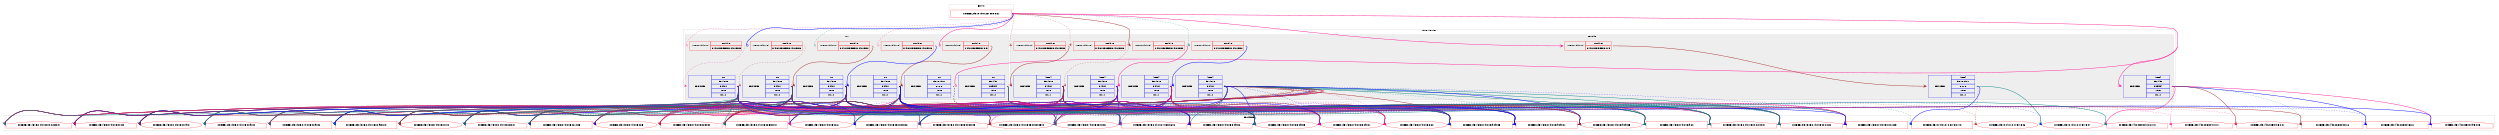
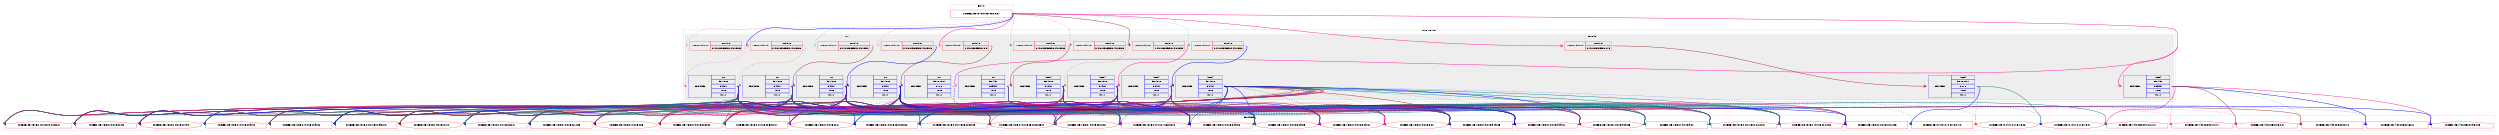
  digraph {
    compound=true
    concentrate=true
    fontname=Helvetica
    fontsize=10
    newrank=true
    rankdir=TB
    ranksep=1.5
    node [color=red fontname=Helvetica fontsize=10 shape=none]
    edge [arrowhead=vee color=brown headport=w style=bold tailport=e weight=100]
    n1 [label="portage://dev-python/scrypt-0.8.24" shape=box width=4]
    n2 [color=blue label=<<TABLE BORDER="0" CELLBORDER="1" CELLSPACING="0" CELLPADDING="4" WIDTH="220"><TR><TD ROWSPAN="6" CELLPADDING="30">pack_dep</TD></TR><TR><TD WIDTH="110">install</TD></TR><TR><TD>dev-python</TD></TR><TR><TD>pypy3</TD></TR><TR><TD>none</TD></TR><TR><TD>[[],,,,]</TD></TR></TABLE>>]
    n3 [label=<<TABLE BORDER="0" CELLBORDER="1" CELLSPACING="0" CELLPADDING="4"><TR><TD ROWSPAN="3" CELLPADDING="10">use_conditional</TD></TR><TR><TD>positive</TD></TR><TR><TD>python_targets_pypy3</TD></TR></TABLE>>]
    n4 [color=blue label=<<TABLE BORDER="0" CELLBORDER="1" CELLSPACING="0" CELLPADDING="4" WIDTH="220"><TR><TD ROWSPAN="6" CELLPADDING="30">pack_dep</TD></TR><TR><TD WIDTH="110">install</TD></TR><TR><TD>dev-lang</TD></TR><TR><TD>python</TD></TR><TR><TD>none</TD></TR><TR><TD>[[],,,,]</TD></TR></TABLE>>]
    n5 [label=<<TABLE BORDER="0" CELLBORDER="1" CELLSPACING="0" CELLPADDING="4"><TR><TD ROWSPAN="3" CELLPADDING="10">use_conditional</TD></TR><TR><TD>positive</TD></TR><TR><TD>python_targets_python3_10</TD></TR></TABLE>>]
    n6 [color=blue label=<<TABLE BORDER="0" CELLBORDER="1" CELLSPACING="0" CELLPADDING="4" WIDTH="220"><TR><TD ROWSPAN="6" CELLPADDING="30">pack_dep</TD></TR><TR><TD WIDTH="110">install</TD></TR><TR><TD>dev-lang</TD></TR><TR><TD>python</TD></TR><TR><TD>none</TD></TR><TR><TD>[[],,,,]</TD></TR></TABLE>>]
    n7 [label=<<TABLE BORDER="0" CELLBORDER="1" CELLSPACING="0" CELLPADDING="4"><TR><TD ROWSPAN="3" CELLPADDING="10">use_conditional</TD></TR><TR><TD>positive</TD></TR><TR><TD>python_targets_python3_11</TD></TR></TABLE>>]
    n8 [color=blue label=<<TABLE BORDER="0" CELLBORDER="1" CELLSPACING="0" CELLPADDING="4" WIDTH="220"><TR><TD ROWSPAN="6" CELLPADDING="30">pack_dep</TD></TR><TR><TD WIDTH="110">install</TD></TR><TR><TD>dev-lang</TD></TR><TR><TD>python</TD></TR><TR><TD>none</TD></TR><TR><TD>[[],,,,]</TD></TR></TABLE>>]
    n9 [label=<<TABLE BORDER="0" CELLBORDER="1" CELLSPACING="0" CELLPADDING="4"><TR><TD ROWSPAN="3" CELLPADDING="10">use_conditional</TD></TR><TR><TD>positive</TD></TR><TR><TD>python_targets_python3_12</TD></TR></TABLE>>]
    n10 [color=blue label=<<TABLE BORDER="0" CELLBORDER="1" CELLSPACING="0" CELLPADDING="4" WIDTH="220"><TR><TD ROWSPAN="6" CELLPADDING="30">pack_dep</TD></TR><TR><TD WIDTH="110">install</TD></TR><TR><TD>dev-lang</TD></TR><TR><TD>python</TD></TR><TR><TD>none</TD></TR><TR><TD>[[],,,,]</TD></TR></TABLE>>]
    n11 [label=<<TABLE BORDER="0" CELLBORDER="1" CELLSPACING="0" CELLPADDING="4"><TR><TD ROWSPAN="3" CELLPADDING="10">use_conditional</TD></TR><TR><TD>positive</TD></TR><TR><TD>python_targets_python3_13</TD></TR></TABLE>>]
    n12 [color=blue label=<<TABLE BORDER="0" CELLBORDER="1" CELLSPACING="0" CELLPADDING="4" WIDTH="220"><TR><TD ROWSPAN="6" CELLPADDING="30">pack_dep</TD></TR><TR><TD WIDTH="110">install</TD></TR><TR><TD>dev-libs</TD></TR><TR><TD>openssl</TD></TR><TR><TD>none</TD></TR><TR><TD>[[],,,,]</TD></TR></TABLE>>]
    n13 [color=blue label=<<TABLE BORDER="0" CELLBORDER="1" CELLSPACING="0" CELLPADDING="4" WIDTH="220"><TR><TD ROWSPAN="6" CELLPADDING="30">pack_dep</TD></TR><TR><TD WIDTH="110">run</TD></TR><TR><TD>dev-python</TD></TR><TR><TD>pypy3</TD></TR><TR><TD>none</TD></TR><TR><TD>[[],,,,]</TD></TR></TABLE>>]
    n14 [label=<<TABLE BORDER="0" CELLBORDER="1" CELLSPACING="0" CELLPADDING="4"><TR><TD ROWSPAN="3" CELLPADDING="10">use_conditional</TD></TR><TR><TD>positive</TD></TR><TR><TD>python_targets_pypy3</TD></TR></TABLE>>]
    n15 [color=blue label=<<TABLE BORDER="0" CELLBORDER="1" CELLSPACING="0" CELLPADDING="4" WIDTH="220"><TR><TD ROWSPAN="6" CELLPADDING="30">pack_dep</TD></TR><TR><TD WIDTH="110">run</TD></TR><TR><TD>dev-lang</TD></TR><TR><TD>python</TD></TR><TR><TD>none</TD></TR><TR><TD>[[],,,,]</TD></TR></TABLE>>]
    n16 [label=<<TABLE BORDER="0" CELLBORDER="1" CELLSPACING="0" CELLPADDING="4"><TR><TD ROWSPAN="3" CELLPADDING="10">use_conditional</TD></TR><TR><TD>positive</TD></TR><TR><TD>python_targets_python3_10</TD></TR></TABLE>>]
    n17 [color=blue label=<<TABLE BORDER="0" CELLBORDER="1" CELLSPACING="0" CELLPADDING="4" WIDTH="220"><TR><TD ROWSPAN="6" CELLPADDING="30">pack_dep</TD></TR><TR><TD WIDTH="110">run</TD></TR><TR><TD>dev-lang</TD></TR><TR><TD>python</TD></TR><TR><TD>none</TD></TR><TR><TD>[[],,,,]</TD></TR></TABLE>>]
    n18 [label=<<TABLE BORDER="0" CELLBORDER="1" CELLSPACING="0" CELLPADDING="4"><TR><TD ROWSPAN="3" CELLPADDING="10">use_conditional</TD></TR><TR><TD>positive</TD></TR><TR><TD>python_targets_python3_11</TD></TR></TABLE>>]
    n19 [color=blue label=<<TABLE BORDER="0" CELLBORDER="1" CELLSPACING="0" CELLPADDING="4" WIDTH="220"><TR><TD ROWSPAN="6" CELLPADDING="30">pack_dep</TD></TR><TR><TD WIDTH="110">run</TD></TR><TR><TD>dev-lang</TD></TR><TR><TD>python</TD></TR><TR><TD>none</TD></TR><TR><TD>[[],,,,]</TD></TR></TABLE>>]
    n20 [label=<<TABLE BORDER="0" CELLBORDER="1" CELLSPACING="0" CELLPADDING="4"><TR><TD ROWSPAN="3" CELLPADDING="10">use_conditional</TD></TR><TR><TD>positive</TD></TR><TR><TD>python_targets_python3_12</TD></TR></TABLE>>]
    n21 [color=blue label=<<TABLE BORDER="0" CELLBORDER="1" CELLSPACING="0" CELLPADDING="4" WIDTH="220"><TR><TD ROWSPAN="6" CELLPADDING="30">pack_dep</TD></TR><TR><TD WIDTH="110">run</TD></TR><TR><TD>dev-lang</TD></TR><TR><TD>python</TD></TR><TR><TD>none</TD></TR><TR><TD>[[],,,,]</TD></TR></TABLE>>]
    n22 [label=<<TABLE BORDER="0" CELLBORDER="1" CELLSPACING="0" CELLPADDING="4"><TR><TD ROWSPAN="3" CELLPADDING="10">use_conditional</TD></TR><TR><TD>positive</TD></TR><TR><TD>python_targets_python3_13</TD></TR></TABLE>>]
    n23 [color=blue label=<<TABLE BORDER="0" CELLBORDER="1" CELLSPACING="0" CELLPADDING="4" WIDTH="220"><TR><TD ROWSPAN="6" CELLPADDING="30">pack_dep</TD></TR><TR><TD WIDTH="110">run</TD></TR><TR><TD>dev-libs</TD></TR><TR><TD>openssl</TD></TR><TR><TD>none</TD></TR><TR><TD>[[],,,,]</TD></TR></TABLE>>]
    n24 [label="portage://dev-python/pypy3-7.3.17-r1" shape=box width=4]
    n25 [label="portage://dev-python/pypy3-7.3.17" shape=ellipse width=4]
    n26 [label="portage://dev-python/pypy3-7.3.16" shape=ellipse width=4]
    n27 [label="portage://dev-lang/python-3.13.0_rc2" shape=ellipse width=4]
    n28 [label="portage://dev-lang/python-3.13.0_rc1_p3-r1" shape=ellipse width=4]
    n29 [label="portage://dev-lang/python-3.13.0_rc1_p3" shape=house width=4]
    n30 [label="portage://dev-lang/python-3.13.0_rc1_p2" shape=box width=4]
    n31 [label="portage://dev-lang/python-3.12.6" shape=ellipse width=4]
    n32 [label="portage://dev-lang/python-3.12.5_p1-r1" shape=box width=4]
    n33 [label="portage://dev-lang/python-3.12.5_p1" shape=house width=4]
    n34 [label="portage://dev-lang/python-3.12.5" shape=ellipse width=4]
    n35 [label="portage://dev-lang/python-3.12.4_p3" shape=box width=4]
    n36 [label="portage://dev-lang/python-3.12.3-r1" shape=house width=4]
    n37 [label="portage://dev-lang/python-3.11.10" shape=ellipse width=4]
    n38 [label="portage://dev-lang/python-3.11.9_p2-r1" shape=box width=4]
    n39 [label="portage://dev-lang/python-3.11.9_p2" shape=box width=4]
    n40 [label="portage://dev-lang/python-3.11.9_p1" shape=house width=4]
    n41 [label="portage://dev-lang/python-3.11.9-r1" shape=ellipse width=4]
    n42 [label="portage://dev-lang/python-3.10.15" shape=house width=4]
    n43 [label="portage://dev-lang/python-3.10.14_p3-r1" shape=house width=4]
    n44 [label="portage://dev-lang/python-3.10.14_p3" shape=box width=4]
    n45 [label="portage://dev-lang/python-3.10.14_p2" shape=house width=4]
    n46 [label="portage://dev-lang/python-3.10.14_p1-r1" shape=house width=4]
    n47 [label="portage://dev-lang/python-3.9.20" shape=box width=4]
    n48 [label="portage://dev-lang/python-3.9.19_p5" shape=ellipse width=4]
-   n49 [label="portage://dev-lang/python-3.9.19_p4" shape=box width=4]
+   n49 [label="portage://dev-lang/python-3.9.19_p4" shape=house width=4]
    n50 [label="portage://dev-lang/python-3.9.19_p3" shape=box width=4]
    n51 [label="portage://dev-lang/python-3.8.20" shape=ellipse width=4]
    n52 [label="portage://dev-lang/python-3.8.19_p4" shape=ellipse width=4]
    n53 [label="portage://dev-lang/python-3.8.19_p3" shape=ellipse width=4]
    n54 [label="portage://dev-lang/python-3.8.19_p2" shape=house width=4]
    n55 [label="portage://dev-lang/python-2.7.18_p16-r2" shape=house width=4]
    n56 [label="portage://dev-libs/openssl-9.3.1-r3" shape=house width=4]
    n57 [label="portage://dev-libs/openssl-3.2.2" shape=box width=4]
    n58 [label="portage://dev-libs/openssl-3.1.6" shape=box width=4]
    n59 [label="portage://dev-libs/openssl-3.0.14" shape=house width=4]
    n60 [label="portage://dev-libs/openssl-1.1.1w" shape=house width=4]
    n61 [label="portage://dev-libs/openssl-1.0.2u-r1" shape=house width=4]
    subgraph cluster_1 {
      color=gray
      label=<<i>ebuild</i>>
      n1
    }
    subgraph cluster_2 {
      color=gray
      label=<<i>dependencies</i>>
      subgraph cluster_3 {
        color=gray
        fillcolor="#eeeeee"
        label=<<i>compile</i>>
        style=filled
        subgraph sub_4 {
          color=gray
          fillcolor="#eeeeee"
          label=<<i>compile</i>>
          style=filled
          n3
          subgraph sub_5 {
            color=gray
            fillcolor="#eeeeee"
            label=<<i>compile</i>>
            style=filled
            n2
          }
        }
        subgraph sub_6 {
          color=gray
          fillcolor="#eeeeee"
          label=<<i>compile</i>>
          style=filled
          n5
          subgraph sub_7 {
            color=gray
            fillcolor="#eeeeee"
            label=<<i>compile</i>>
            style=filled
            n4
          }
        }
        subgraph sub_8 {
          color=gray
          fillcolor="#eeeeee"
          label=<<i>compile</i>>
          style=filled
          n7
          subgraph sub_9 {
            color=gray
            fillcolor="#eeeeee"
            label=<<i>compile</i>>
            style=filled
            n6
          }
        }
        subgraph sub_10 {
          color=gray
          fillcolor="#eeeeee"
          label=<<i>compile</i>>
          style=filled
          n9
          subgraph sub_11 {
            color=gray
            fillcolor="#eeeeee"
            label=<<i>compile</i>>
            style=filled
            n8
          }
        }
        subgraph sub_12 {
          color=gray
          fillcolor="#eeeeee"
          label=<<i>compile</i>>
          style=filled
          n11
          subgraph sub_13 {
            color=gray
            fillcolor="#eeeeee"
            label=<<i>compile</i>>
            style=filled
            n10
          }
        }
        subgraph sub_14 {
          color=gray
          fillcolor="#eeeeee"
          label=<<i>compile</i>>
          style=filled
          n12
        }
      }
      subgraph cluster_15 {
        color=gray
        fillcolor="#eeeeee"
        label=<<i>run</i>>
        style=filled
        subgraph sub_16 {
          color=gray
          fillcolor="#eeeeee"
          label=<<i>run</i>>
          style=filled
          n14
          subgraph sub_17 {
            color=gray
            fillcolor="#eeeeee"
            label=<<i>run</i>>
            style=filled
            n13
          }
        }
        subgraph sub_18 {
          color=gray
          fillcolor="#eeeeee"
          label=<<i>run</i>>
          style=filled
          n16
          subgraph sub_19 {
            color=gray
            fillcolor="#eeeeee"
            label=<<i>run</i>>
            style=filled
            n15
          }
        }
        subgraph sub_20 {
          color=gray
          fillcolor="#eeeeee"
          label=<<i>run</i>>
          style=filled
          n18
          subgraph sub_21 {
            color=gray
            fillcolor="#eeeeee"
            label=<<i>run</i>>
            style=filled
            n17
          }
        }
        subgraph sub_22 {
          color=gray
          fillcolor="#eeeeee"
          label=<<i>run</i>>
          style=filled
          n20
          subgraph sub_23 {
            color=gray
            fillcolor="#eeeeee"
            label=<<i>run</i>>
            style=filled
            n19
          }
        }
        subgraph sub_24 {
          color=gray
          fillcolor="#eeeeee"
          label=<<i>run</i>>
          style=filled
          n22
          subgraph sub_25 {
            color=gray
            fillcolor="#eeeeee"
            label=<<i>run</i>>
            style=filled
            n21
          }
        }
        subgraph sub_26 {
          color=gray
          fillcolor="#eeeeee"
          label=<<i>run</i>>
          style=filled
          n23
        }
      }
      subgraph cluster_27 {
        color=gray
        fillcolor="#eeeeee"
        label=<<i>compile and run</i>>
        style=filled
      }
    }
    subgraph cluster_28 {
      color=gray
      label=<<i>candidates</i>>
      rank=same
      subgraph sub_29 {
        color=black
        label=<<i>candidates</i>>
        nodesep=1
        rank=same
        n24
        n25
        n26
      }
      subgraph sub_30 {
        color=black
        label=<<i>candidates</i>>
        nodesep=1
        rank=same
        n27
        n28
        n29
        n30
        n31
        n32
        n33
        n34
        n35
        n36
        n37
        n38
        n39
        n40
        n41
        n42
        n43
        n44
        n45
        n46
        n47
        n48
        n49
        n50
        n51
        n52
        n53
        n54
        n55
      }
      subgraph sub_31 {
        color=black
        label=<<i>candidates</i>>
        nodesep=1
        rank=same
        n27
        n28
        n29
        n30
        n31
        n32
        n33
        n34
        n35
        n36
        n37
        n38
        n39
        n40
        n41
        n42
        n43
        n44
        n45
        n46
        n47
        n48
        n49
        n50
        n51
        n52
        n53
        n54
        n55
      }
      subgraph sub_32 {
        color=black
        label=<<i>candidates</i>>
        nodesep=1
        rank=same
        n27
        n28
        n29
        n30
        n31
        n32
        n33
        n34
        n35
        n36
        n37
        n38
        n39
        n40
        n41
        n42
        n43
        n44
        n45
        n46
        n47
        n48
        n49
        n50
        n51
        n52
        n53
        n54
        n55
      }
      subgraph sub_33 {
        color=black
        label=<<i>candidates</i>>
        nodesep=1
        rank=same
        n27
        n28
        n29
        n30
        n31
        n32
        n33
        n34
        n35
        n36
        n37
        n38
        n39
        n40
        n41
        n42
        n43
        n44
        n45
        n46
        n47
        n48
        n49
        n50
        n51
        n52
        n53
        n54
        n55
      }
      subgraph sub_34 {
        color=black
        label=<<i>candidates</i>>
        nodesep=1
        rank=same
        n56
        n57
        n58
        n59
        n60
        n61
      }
      subgraph sub_35 {
        color=black
        label=<<i>candidates</i>>
        nodesep=1
        rank=same
        n24
        n25
        n26
      }
      subgraph sub_36 {
        color=black
        label=<<i>candidates</i>>
        nodesep=1
        rank=same
        n27
        n28
        n29
        n30
        n31
        n32
        n33
        n34
        n35
        n36
        n37
        n38
        n39
        n40
        n41
        n42
        n43
        n44
        n45
        n46
        n47
        n48
        n49
        n50
        n51
        n52
        n53
        n54
        n55
      }
      subgraph sub_37 {
        color=black
        label=<<i>candidates</i>>
        nodesep=1
        rank=same
        n27
        n28
        n29
        n30
        n31
        n32
        n33
        n34
        n35
        n36
        n37
        n38
        n39
        n40
        n41
        n42
        n43
        n44
        n45
        n46
        n47
        n48
        n49
        n50
        n51
        n52
        n53
        n54
        n55
      }
      subgraph sub_38 {
        color=black
        label=<<i>candidates</i>>
        nodesep=1
        rank=same
        n27
        n28
        n29
        n30
        n31
        n32
        n33
        n34
        n35
        n36
        n37
        n38
        n39
        n40
        n41
        n42
        n43
        n44
        n45
        n46
        n47
        n48
        n49
        n50
        n51
        n52
        n53
        n54
        n55
      }
      subgraph sub_39 {
        color=black
        label=<<i>candidates</i>>
        nodesep=1
        rank=same
        n27
        n28
        n29
        n30
        n31
        n32
        n33
        n34
        n35
        n36
        n37
        n38
        n39
        n40
        n41
        n42
        n43
        n44
        n45
        n46
        n47
        n48
        n49
        n50
        n51
        n52
        n53
        n54
        n55
      }
      subgraph sub_40 {
        color=black
        label=<<i>candidates</i>>
        nodesep=1
        rank=same
        n56
        n57
        n58
        n59
        n60
        n61
      }
    }
    n1 -> n3 [color=deeppink weight=20]
    n1 -> n5 [color=teal style=dashed weight=20]
    n1 -> n7 [weight=20]
    n1 -> n9 [style=dashed weight=20]
    n1 -> n11 [style=dashed weight=20]
    n1 -> n12 [color=deeppink weight=20]
    n1 -> n14 [arrowhead=odot color=deeppink weight=20]
    n1 -> n16 [arrowhead=odot color=deeppink style=dashed weight=20]
    n1 -> n18 [arrowhead=odot color=teal style=dashed weight=20]
    n1 -> n20 [arrowhead=odot color=blue weight=20]
    n1 -> n22 [arrowhead=odot color=deeppink style=dashed weight=20]
    n1 -> n23 [arrowhead=odot color=deeppink weight=20]
    n2 -> n24 [color=blue]
    n2 -> n25 [color=teal]
    n2 -> n26 [style=dashed]
    n3 -> n2 [weight=20]
    n4 -> n27
    n4 -> n28 [color=deeppink style=dashed]
    n4 -> n29 [color=blue]
    n4 -> n30 [style=dashed]
    n4 -> n31 [style=dashed]
    n4 -> n32
    n4 -> n33 [style=dashed]
    n4 -> n34 [style=dashed]
    n4 -> n35 [color=blue style=dashed]
    n4 -> n36 [color=blue]
    n4 -> n37
    n4 -> n38
    n4 -> n39 [color=deeppink style=dashed]
    n4 -> n40 [color=teal style=dashed]
    n4 -> n41 [style=dashed]
    n4 -> n42 [color=deeppink]
    n4 -> n43
    n4 -> n44 [color=blue style=dashed]
    n4 -> n45 [color=teal]
    n4 -> n46 [color=teal]
    n4 -> n47 [color=teal]
    n4 -> n48 [color=blue]
    n4 -> n49 [color=teal style=dashed]
    n4 -> n50
    n4 -> n51 [color=deeppink style=dashed]
    n4 -> n52 [color=blue style=dashed]
    n4 -> n53 [color=blue]
    n4 -> n54 [color=teal]
    n4 -> n55 [color=blue style=dashed]
    n5 -> n4 [color=blue weight=20]
    n6 -> n27 [color=blue]
    n6 -> n28 [style=dashed]
    n6 -> n29 [color=blue style=dashed]
    n6 -> n30 [color=blue style=dashed]
    n6 -> n31 [color=blue style=dashed]
    n6 -> n32 [color=blue]
    n6 -> n33 [color=deeppink]
    n6 -> n34 [color=deeppink style=dashed]
    n6 -> n35 [color=blue style=dashed]
    n6 -> n36 [color=blue]
    n6 -> n37 [color=blue style=dashed]
    n6 -> n38 [color=blue style=dashed]
    n6 -> n39
    n6 -> n40 [color=blue style=dashed]
    n6 -> n41 [color=deeppink]
    n6 -> n42 [color=teal style=dashed]
    n6 -> n43 [color=deeppink]
    n6 -> n44 [color=deeppink style=dashed]
    n6 -> n45 [color=blue style=dashed]
    n6 -> n46 [style=dashed]
    n6 -> n47
    n6 -> n48 [color=blue style=dashed]
    n6 -> n49 [color=deeppink style=dashed]
    n6 -> n50 [color=deeppink]
    n6 -> n51
    n6 -> n52 [color=teal style=dashed]
    n6 -> n53 [color=teal style=dashed]
    n6 -> n54 [color=deeppink]
    n6 -> n55 [style=dashed]
    n7 -> n6 [color=deeppink weight=20]
    n8 -> n27
    n8 -> n28 [color=deeppink style=dashed]
    n8 -> n29 [color=blue]
    n8 -> n30 [color=teal]
    n8 -> n31
    n8 -> n32 [color=deeppink]
    n8 -> n33 [color=deeppink style=dashed]
    n8 -> n34 [color=blue style=dashed]
    n8 -> n35 [color=teal style=dashed]
    n8 -> n36 [color=blue style=dashed]
    n8 -> n37 [color=deeppink style=dashed]
    n8 -> n38 [color=deeppink style=dashed]
    n8 -> n39 [color=deeppink]
    n8 -> n40 [color=deeppink style=dashed]
    n8 -> n41 [color=blue]
    n8 -> n42 [style=dashed]
    n8 -> n43 [color=teal style=dashed]
    n8 -> n44 [color=teal]
    n8 -> n45 [color=teal style=dashed]
    n8 -> n46 [color=deeppink]
    n8 -> n47 [color=deeppink style=dashed]
    n8 -> n48 [color=teal style=dashed]
    n8 -> n49 [style=dashed]
    n8 -> n50 [color=blue style=dashed]
    n8 -> n51 [color=deeppink style=dashed]
    n8 -> n52 [color=deeppink style=dashed]
    n8 -> n53 [color=teal]
    n8 -> n54 [color=deeppink]
    n8 -> n55 [color=blue]
    n9 -> n8 [style=dashed weight=20]
    n10 -> n27 [color=teal]
    n10 -> n28 [color=deeppink style=dashed]
    n10 -> n29 [color=teal]
    n10 -> n30 [color=teal]
    n10 -> n31 [style=dashed]
    n10 -> n32
    n10 -> n33 [style=dashed]
    n10 -> n34 [color=teal]
    n10 -> n35
    n10 -> n36 [color=deeppink style=dashed]
    n10 -> n37 [style=dashed]
    n10 -> n38 [color=blue]
    n10 -> n39 [color=deeppink style=dashed]
    n10 -> n40
    n10 -> n41 [color=deeppink style=dashed]
    n10 -> n42 [color=deeppink]
    n10 -> n43 [color=deeppink style=dashed]
    n10 -> n44 [color=blue style=dashed]
    n10 -> n45 [color=teal]
    n10 -> n46 [color=teal style=dashed]
    n10 -> n47 [color=deeppink style=dashed]
    n10 -> n48 [color=blue style=dashed]
    n10 -> n49 [color=teal]
    n10 -> n50 [color=blue]
    n10 -> n51 [style=dashed]
    n10 -> n52
    n10 -> n53 [style=dashed]
    n10 -> n54 [color=teal style=dashed]
    n10 -> n55
    n11 -> n10 [weight=20]
    n12 -> n56 [color=deeppink]
    n12 -> n57 [color=blue]
    n12 -> n58 [color=teal style=dashed]
    n12 -> n59
    n12 -> n60 [color=deeppink style=dashed]
    n12 -> n61 [color=deeppink]
    n13 -> n24 [color=teal style=dashed]
    n13 -> n25 [color=blue style=dashed]
    n13 -> n26 [style=dashed]
    n14 -> n13 [weight=20]
    n15 -> n27 [color=blue]
    n15 -> n28
    n15 -> n29
    n15 -> n30 [color=teal style=dashed]
    n15 -> n31 [color=blue]
    n15 -> n32 [style=dashed]
    n15 -> n33 [style=dashed]
    n15 -> n34 [color=deeppink]
    n15 -> n35 [color=teal]
    n15 -> n36 [color=blue style=dashed]
    n15 -> n37 [style=dashed]
    n15 -> n38 [color=blue style=dashed]
    n15 -> n39 [color=deeppink]
    n15 -> n40 [color=blue style=dashed]
    n15 -> n41 [style=dashed]
    n15 -> n42 [color=teal]
    n15 -> n43
    n15 -> n44 [style=dashed]
    n15 -> n45 [color=teal]
    n15 -> n46 [color=deeppink]
    n15 -> n47 [color=teal]
    n15 -> n48 [color=blue style=dashed]
    n15 -> n49 [color=blue]
    n15 -> n50 [color=blue]
    n15 -> n51 [color=blue style=dashed]
    n15 -> n52
    n15 -> n53 [color=blue]
    n15 -> n54 [color=blue]
    n15 -> n55 [color=teal style=dashed]
    n16 -> n15 [color=blue weight=20]
    n17 -> n27 [color=teal]
    n17 -> n28 [color=teal]
    n17 -> n29 [color=deeppink style=dashed]
    n17 -> n30 [color=deeppink style=dashed]
    n17 -> n31 [color=blue style=dashed]
    n17 -> n32 [style=dashed]
    n17 -> n33 [color=deeppink]
    n17 -> n34 [style=dashed]
    n17 -> n35
    n17 -> n36
    n17 -> n37 [color=teal]
    n17 -> n38 [color=teal]
    n17 -> n39 [color=teal]
    n17 -> n40 [color=deeppink style=dashed]
    n17 -> n41 [color=teal]
    n17 -> n42 [color=blue]
    n17 -> n43 [color=deeppink]
    n17 -> n44 [style=dashed]
    n17 -> n45 [color=teal style=dashed]
    n17 -> n46 [color=teal]
    n17 -> n47 [color=deeppink style=dashed]
    n17 -> n48 [color=blue style=dashed]
    n17 -> n49 [color=blue]
    n17 -> n50
    n17 -> n51 [style=dashed]
    n17 -> n52 [style=dashed]
    n17 -> n53 [color=teal style=dashed]
    n17 -> n54
    n17 -> n55 [color=blue]
    n18 -> n17 [weight=20]
    n19 -> n27 [color=deeppink]
    n19 -> n28 [color=deeppink style=dashed]
    n19 -> n29 [color=blue style=dashed]
    n19 -> n30 [style=dashed]
    n19 -> n31 [color=deeppink style=dashed]
    n19 -> n32
    n19 -> n33 [color=deeppink style=dashed]
    n19 -> n34
    n19 -> n35 [color=teal]
    n19 -> n36 [color=teal style=dashed]
    n19 -> n37
    n19 -> n38 [color=blue]
    n19 -> n39 [style=dashed]
    n19 -> n40 [color=teal style=dashed]
    n19 -> n41 [color=blue]
    n19 -> n42
    n19 -> n43 [color=teal style=dashed]
    n19 -> n44 [color=deeppink]
    n19 -> n45 [color=deeppink]
    n19 -> n46 [color=teal style=dashed]
    n19 -> n47 [color=teal style=dashed]
    n19 -> n48
    n19 -> n49
    n19 -> n50 [color=teal]
    n19 -> n51 [color=deeppink style=dashed]
    n19 -> n52 [color=blue]
    n19 -> n53
    n19 -> n54 [color=deeppink style=dashed]
    n19 -> n55 [color=teal]
    n20 -> n19 [style=dashed weight=20]
    n21 -> n27 [color=teal style=dashed]
    n21 -> n28
    n21 -> n29 [color=teal style=dashed]
    n21 -> n30 [color=blue]
    n21 -> n31 [color=deeppink]
    n21 -> n32 [color=teal]
    n21 -> n33
    n21 -> n34 [color=blue style=dashed]
    n21 -> n35 [color=blue style=dashed]
    n21 -> n36 [color=teal]
    n21 -> n37 [style=dashed]
    n21 -> n38 [color=teal style=dashed]
    n21 -> n39 [color=teal style=dashed]
    n21 -> n40 [color=teal]
    n21 -> n41
    n21 -> n42 [color=deeppink style=dashed]
    n21 -> n43 [color=teal]
    n21 -> n44 [color=blue]
    n21 -> n45 [color=teal]
    n21 -> n46 [color=teal]
    n21 -> n47 [color=teal]
    n21 -> n48
    n21 -> n49 [color=blue]
    n21 -> n50 [color=blue style=dashed]
    n21 -> n51 [color=deeppink]
    n21 -> n52 [color=deeppink]
    n21 -> n53 [color=teal]
    n21 -> n54 [color=blue]
    n21 -> n55 [color=deeppink style=dashed]
    n22 -> n21 [color=deeppink style=dashed weight=20]
    n23 -> n56 [color=blue]
    n23 -> n57 [color=blue style=dashed]
    n23 -> n58
    n23 -> n59 [color=deeppink style=dashed]
    n23 -> n60 [color=deeppink style=dashed]
    n23 -> n61 [color=teal]
  }
